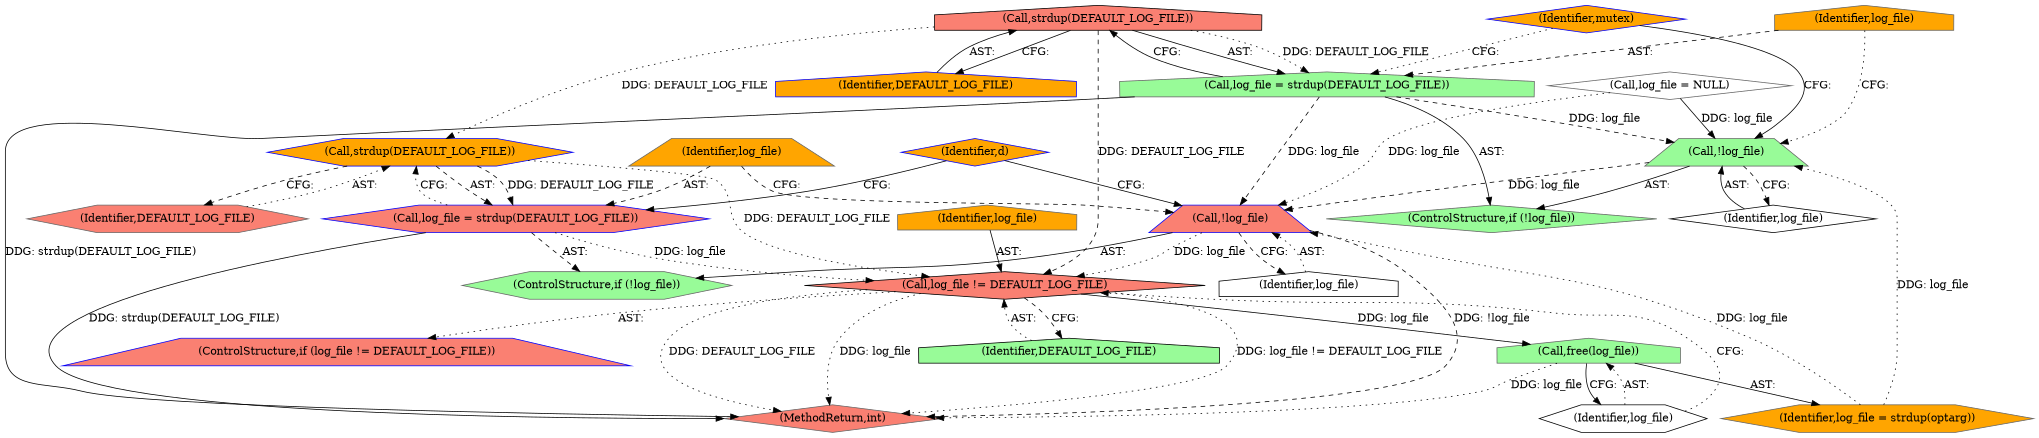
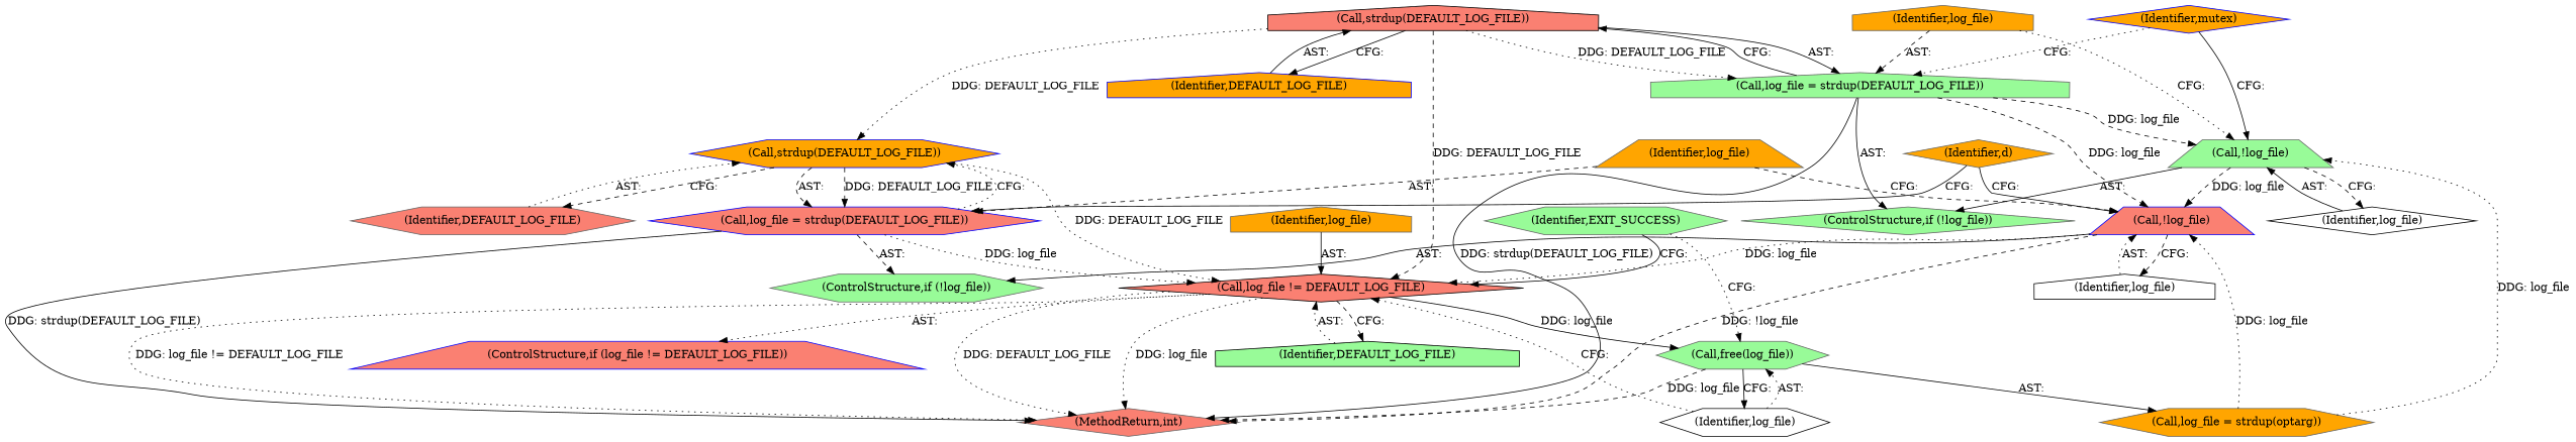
  digraph {
    node [color=gray40 fillcolor=orange shape=hexagon style=filled]
    edge [style=dotted]
    n1 [color=black fillcolor=salmon label="(Call,strdup(DEFAULT_LOG_FILE))" shape=house]
    n2 [fillcolor=palegreen label="(Call,log_file = strdup(DEFAULT_LOG_FILE))" shape=house]
    n3 [color=black fillcolor=salmon label="(Call,log_file != DEFAULT_LOG_FILE)" shape=diamond]
    n4 [color=blue label="(Call,strdup(DEFAULT_LOG_FILE))"]
    n5 [color=blue label="(Identifier,DEFAULT_LOG_FILE)" shape=house]
    n6 [fillcolor=palegreen label="(Call,!log_file)" shape=trapezium]
    n7 [color=blue fillcolor=salmon label="(Call,!log_file)" shape=trapezium]
    n8 [fillcolor=palegreen label="(ControlStructure,if (!log_file))" shape=diamond]
    n9 [fillcolor=salmon label="(MethodReturn,int)" shape=diamond]
-   n10 [fillcolor=palegreen label="(Call,free(log_file))" shape=house]
+   n10 [fillcolor=palegreen label="(Call,free(log_file))"]
    n11 [color=black fillcolor=palegreen label="(Identifier,DEFAULT_LOG_FILE)" shape=house]
    n12 [color=blue fillcolor=salmon label="(ControlStructure,if (log_file != DEFAULT_LOG_FILE))" shape=trapezium]
    n13 [color=blue fillcolor=salmon label="(Call,log_file = strdup(DEFAULT_LOG_FILE))"]
    n14 [fillcolor=salmon label="(Identifier,DEFAULT_LOG_FILE)"]
    n15 [color=black fillcolor=white label="(Identifier,log_file)" shape=diamond]
    n16 [color=black fillcolor=white label="(Identifier,log_file)" shape=house]
    n17 [fillcolor=palegreen label="(ControlStructure,if (!log_file))"]
    n18 [color=black fillcolor=white label="(Identifier,log_file)"]
-   n19 [label="(Identifier,log_file = strdup(optarg))"]
-   n20 [fillcolor=white label="(Call,log_file = NULL)" shape=diamond]
+   n19 [label="(Call,log_file = strdup(optarg))"]
    n21 [label="(Identifier,log_file)" shape=house]
-   n22 [color=blue label="(Identifier,d)" shape=diamond]
+   n22 [label="(Identifier,d)" shape=diamond]
    n23 [color=blue label="(Identifier,mutex)" shape=diamond]
    n24 [label="(Identifier,log_file)" shape=house]
+   n25 [fillcolor=palegreen label="(Identifier,EXIT_SUCCESS)"]
    n26 [label="(Identifier,log_file)" shape=trapezium]
    n1 -> n2 [label="AST: " style=solid]
    n1 -> n2 [label="DDG: DEFAULT_LOG_FILE"]
    n1 -> n3 [label="DDG: DEFAULT_LOG_FILE" style=dashed]
    n1 -> n4 [label="DDG: DEFAULT_LOG_FILE"]
    n1 -> n5 [label="CFG: " style=solid]
    n2 -> n1 [label="CFG: " style=solid]
    n2 -> n6 [label="DDG: log_file" style=dashed]
    n2 -> n7 [label="DDG: log_file" style=dashed]
    n2 -> n8 [label="AST: " style=solid]
    n2 -> n9 [label="DDG: strdup(DEFAULT_LOG_FILE)" style=solid]
    n3 -> n9 [label="DDG: DEFAULT_LOG_FILE"]
    n3 -> n9 [label="DDG: log_file"]
    n3 -> n9 [label="DDG: log_file != DEFAULT_LOG_FILE"]
    n3 -> n10 [label="DDG: log_file" style=solid]
    n3 -> n11 [label="CFG: " style=dashed]
    n3 -> n12 [label="AST: "]
    n4 -> n3 [label="DDG: DEFAULT_LOG_FILE"]
    n4 -> n13 [label="AST: " style=dashed]
    n4 -> n13 [label="DDG: DEFAULT_LOG_FILE" style=dashed]
    n4 -> n14 [label="CFG: " style=dashed]
    n5 -> n1 [label="AST: " style=solid]
    n6 -> n7 [label="DDG: log_file" style=dashed]
    n6 -> n8 [label="AST: " style=solid]
    n6 -> n15 [label="CFG: " style=dashed]
    n7 -> n3 [label="DDG: log_file"]
    n7 -> n9 [label="DDG: !log_file" style=dashed]
    n7 -> n16 [label="CFG: " style=dashed]
    n7 -> n17 [label="AST: " style=solid]
-   n10 -> n9 [label="DDG: log_file"]
+   n10 -> n9 [label="DDG: log_file" style=dashed]
    n10 -> n18 [label="CFG: " style=solid]
    n10 -> n19 [label="AST: " style=solid]
    n11 -> n3 [label="AST: "]
    n13 -> n3 [label="DDG: log_file"]
    n13 -> n4 [label="CFG: "]
    n13 -> n9 [label="DDG: strdup(DEFAULT_LOG_FILE)" style=solid]
    n13 -> n17 [label="AST: " style=dashed]
    n14 -> n4 [label="AST: "]
    n15 -> n6 [label="AST: " style=solid]
    n16 -> n7 [label="AST: "]
    n18 -> n3 [label="CFG: "]
    n18 -> n10 [label="AST: "]
    n19 -> n6 [label="DDG: log_file"]
    n19 -> n7 [label="DDG: log_file"]
-   n20 -> n6 [label="DDG: log_file" style=solid]
-   n20 -> n7 [label="DDG: log_file"]
    n21 -> n2 [label="AST: " style=dashed]
    n21 -> n6 [label="CFG: "]
    n22 -> n7 [label="CFG: " style=solid]
    n22 -> n13 [label="CFG: " style=solid]
    n23 -> n2 [label="CFG: "]
    n23 -> n6 [label="CFG: " style=solid]
    n24 -> n3 [label="AST: " style=solid]
+   n25 -> n3 [label="CFG: " style=solid]
+   n25 -> n10 [label="CFG: "]
    n26 -> n7 [label="CFG: " style=dashed]
    n26 -> n13 [label="AST: " style=dashed]
  }
